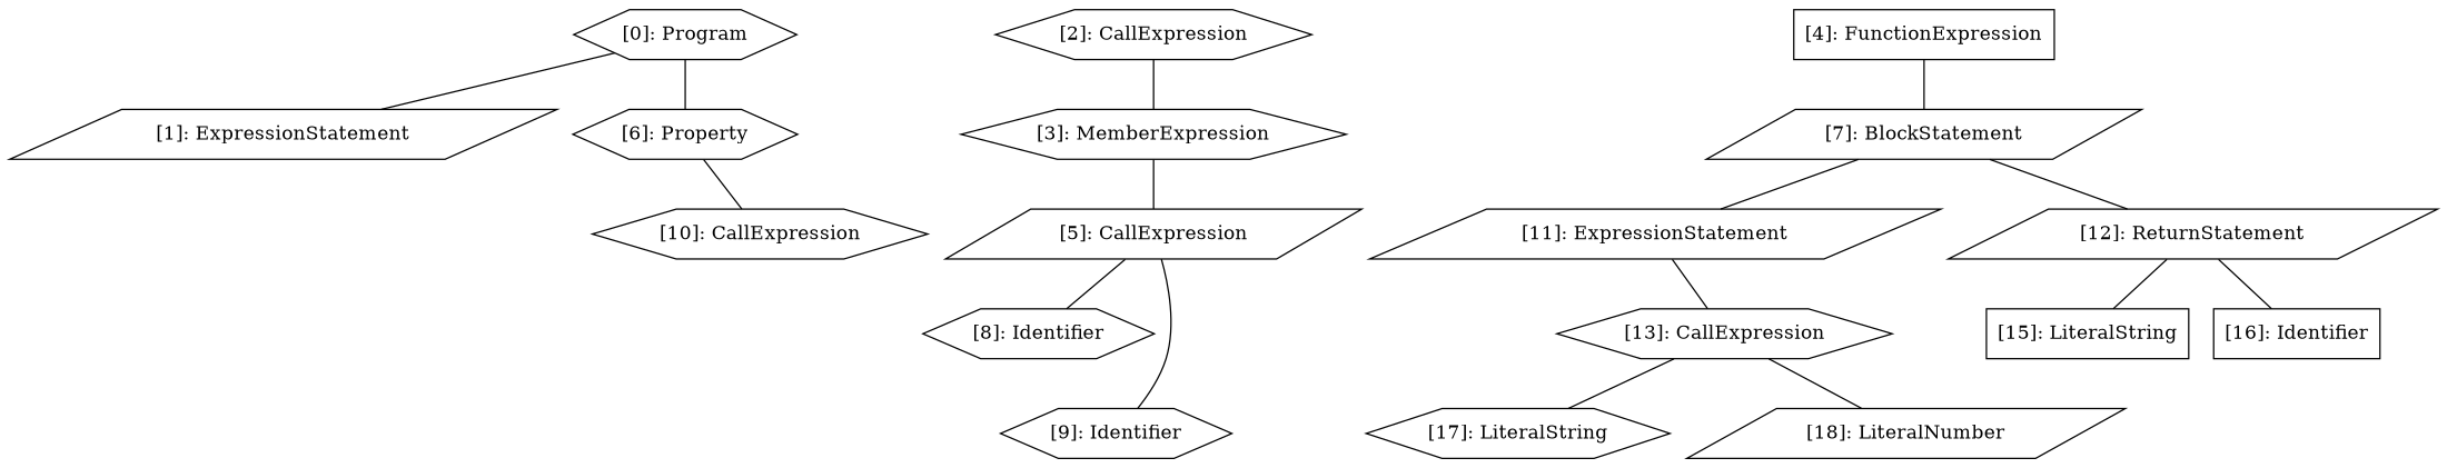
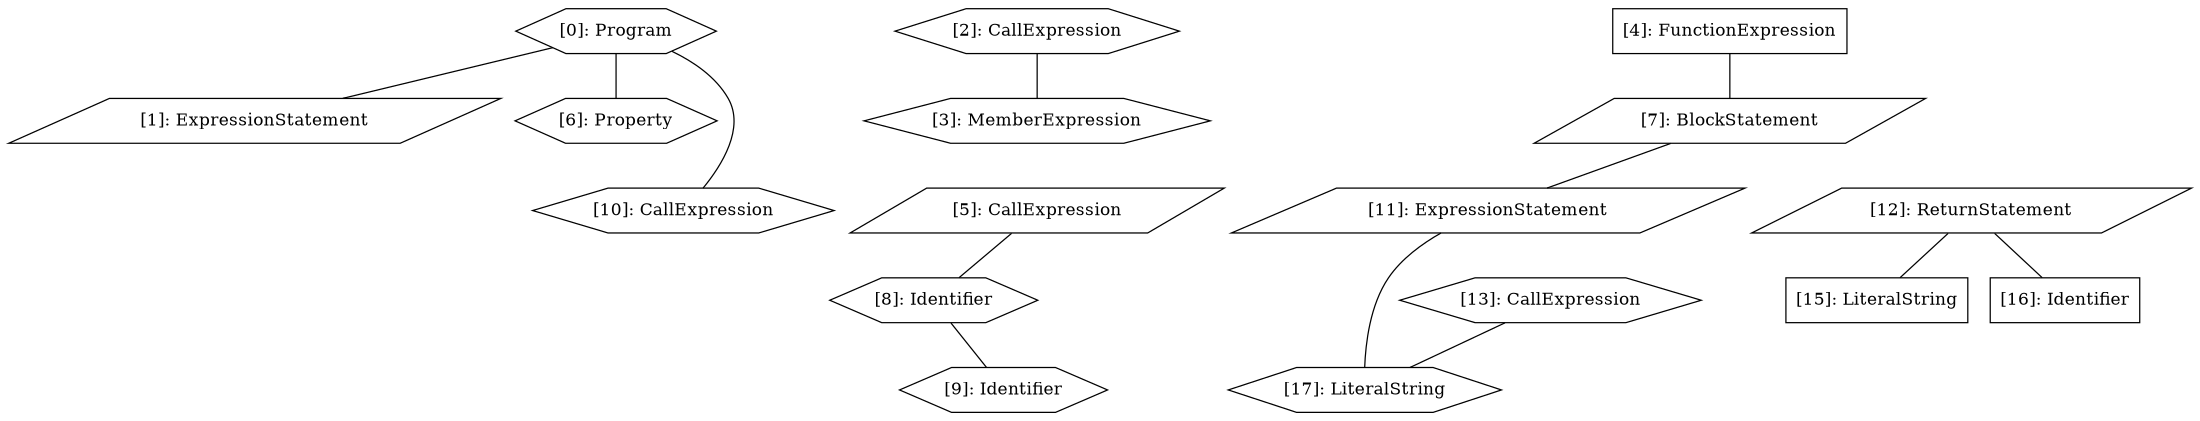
  graph {
    node [shape=hexagon]
    n1 [label="[0]: Program"]
    n2 [label="[1]: ExpressionStatement" shape=parallelogram]
    n3 [label="[6]: Property"]
    n4 [label="[2]: CallExpression"]
    n5 [label="[3]: MemberExpression"]
    n6 [label="[5]: CallExpression" shape=parallelogram]
    n7 [label="[4]: FunctionExpression" shape=box]
    n8 [label="[7]: BlockStatement" shape=parallelogram]
    n9 [label="[8]: Identifier"]
    n10 [label="[9]: Identifier"]
    n11 [label="[10]: CallExpression"]
    n12 [label="[11]: ExpressionStatement" shape=parallelogram]
    n13 [label="[12]: ReturnStatement" shape=parallelogram]
    n14 [label="[13]: CallExpression"]
    n15 [label="[15]: LiteralString" shape=box]
    n16 [label="[16]: Identifier" shape=box]
    n17 [label="[17]: LiteralString"]
-   n18 [label="[18]: LiteralNumber" shape=parallelogram]
    n1 -- n2
    n1 -- n3
-   n3 -- n11
+   n1 -- n11
    n4 -- n5
-   n5 -- n6
    n6 -- n9
-   n6 -- n10
+   n9 -- n10
    n7 -- n8
    n8 -- n12
-   n8 -- n13
-   n12 -- n14
+   n12 -- n17
    n13 -- n15
    n13 -- n16
    n14 -- n17
-   n14 -- n18
  }
